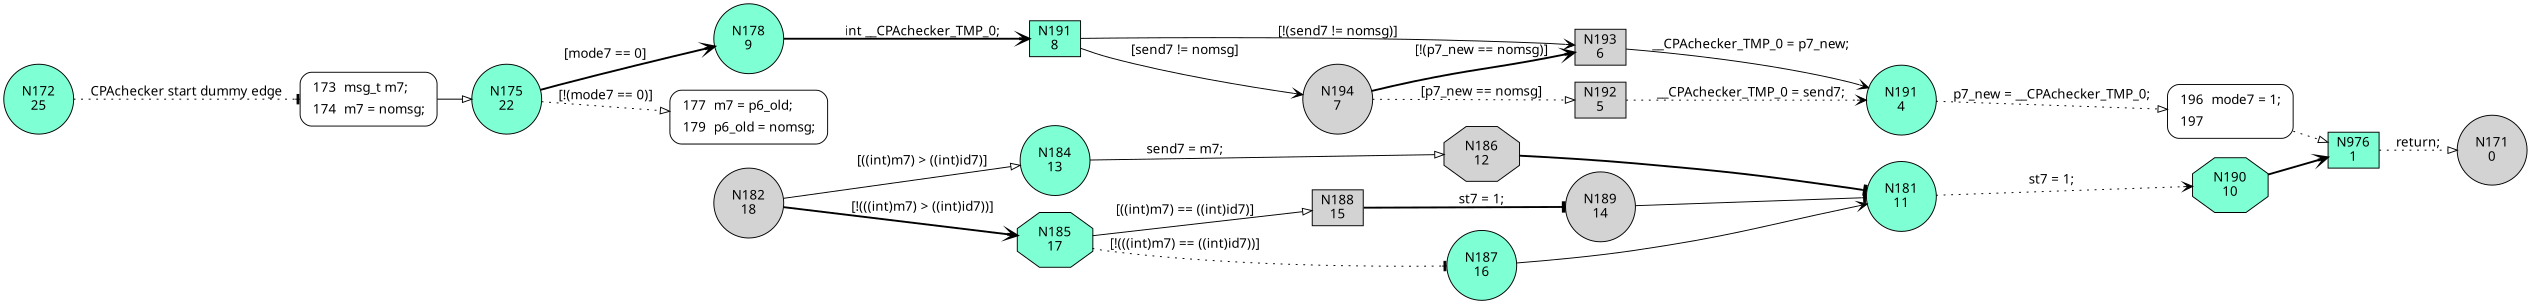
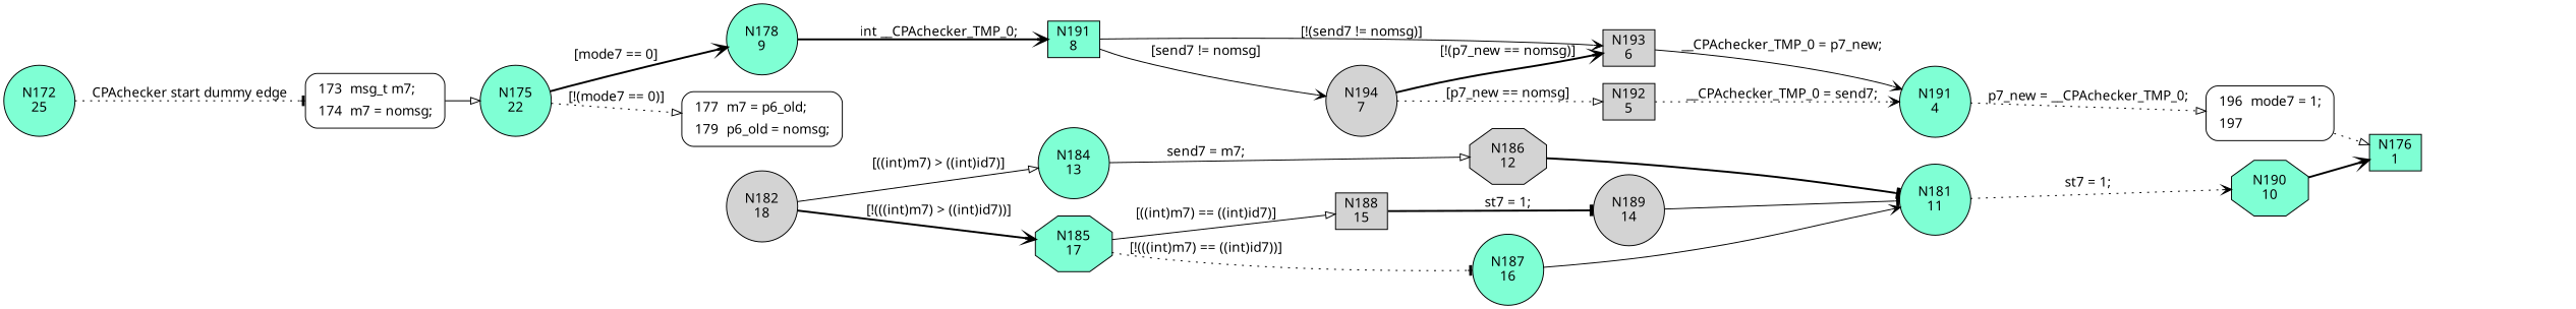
  digraph {
    fontname="Noto Sans"
    rankdir=LR
    node [fillcolor=aquamarine fontname="Noto Sans" shape=circle style=filled]
    edge [arrowhead=vee fontname="Noto Sans" style=dotted]
    n1 [label="N172\n25"]
    n2 [fillcolor=white label=<<table border="0" cellborder="0" cellpadding="3" bgcolor="white"><tr><td align="right">173</td><td align="left">msg_t m7;</td></tr><tr><td align="right">174</td><td align="left">m7 = nomsg;</td></tr></table>> penwidth=1 shape=Mrecord style="filled,bold"]
    n3 [label="N175\n22"]
    n4 [label="N178\n9"]
    n5 [fillcolor=white label=<<table border="0" cellborder="0" cellpadding="3" bgcolor="white"><tr><td align="right">177</td><td align="left">m7 = p6_old;</td></tr><tr><td align="right">179</td><td align="left">p6_old = nomsg;</td></tr></table>> penwidth=1 shape=Mrecord style="filled,bold"]
    n6 [label="N191\n8" shape=box]
    n7 [fillcolor=lightgrey label="N194\n7"]
    n8 [fillcolor=lightgrey label="N193\n6" shape=box]
    n9 [fillcolor=lightgrey label="N182\n18"]
    n10 [label="N184\n13"]
    n11 [label="N185\n17" shape=octagon]
    n12 [label="N181\n11"]
    n13 [label="N190\n10" shape=octagon]
    n14 [fillcolor=lightgrey label="N186\n12" shape=octagon]
    n15 [fillcolor=lightgrey label="N188\n15" shape=box]
    n16 [label="N187\n16"]
-   n17 [label="N976\n1" shape=box]
-   n18 [fillcolor=lightgrey label="N171\n0"]
+   n17 [label="N176\n1" shape=box]
    n19 [fillcolor=lightgrey label="N189\n14"]
    n20 [fillcolor=lightgrey label="N192\n5" shape=box]
    n21 [label="N191\n4"]
    n22 [fillcolor=white label=<<table border="0" cellborder="0" cellpadding="3" bgcolor="white"><tr><td align="right">196</td><td align="left">mode7 = 1;</td></tr><tr><td align="right">197</td><td align="left"></td></tr></table>> penwidth=1 shape=Mrecord style="filled,bold"]
    n1 -> n2 [arrowhead=tee label="CPAchecker start dummy edge"]
    n2 -> n3 [arrowhead=onormal style=solid]
    n3 -> n4 [label="[mode7 == 0]" style=bold]
    n3 -> n5 [arrowhead=onormal label="[!(mode7 == 0)]"]
    n4 -> n6 [label="int __CPAchecker_TMP_0;" style=bold]
    n6 -> n7 [label="[send7 != nomsg]" style=solid]
    n6 -> n8 [label="[!(send7 != nomsg)]" style=solid]
    n7 -> n8 [label="[!(p7_new == nomsg)]" style=bold]
    n7 -> n20 [arrowhead=onormal label="[p7_new == nomsg]"]
    n8 -> n21 [label="__CPAchecker_TMP_0 = p7_new;" style=solid]
    n9 -> n10 [arrowhead=onormal label="[((int)m7) > ((int)id7)]" style=solid]
    n9 -> n11 [label="[!(((int)m7) > ((int)id7))]" style=bold]
    n10 -> n14 [arrowhead=onormal label="send7 = m7;" style=solid]
    n11 -> n15 [arrowhead=onormal label="[((int)m7) == ((int)id7)]" style=solid]
    n11 -> n16 [arrowhead=tee label="[!(((int)m7) == ((int)id7))]"]
    n12 -> n13 [label="st7 = 1;"]
    n13 -> n17 [style=bold]
    n14 -> n12 [arrowhead=tee style=bold]
    n15 -> n19 [arrowhead=tee label="st7 = 1;" style=bold]
    n16 -> n12 [style=solid]
-   n17 -> n18 [arrowhead=onormal label="return;"]
    n19 -> n12 [arrowhead=tee style=solid]
    n20 -> n21 [label="__CPAchecker_TMP_0 = send7;"]
    n21 -> n22 [arrowhead=onormal label="p7_new = __CPAchecker_TMP_0;"]
    n22 -> n17 [arrowhead=onormal]
  }
